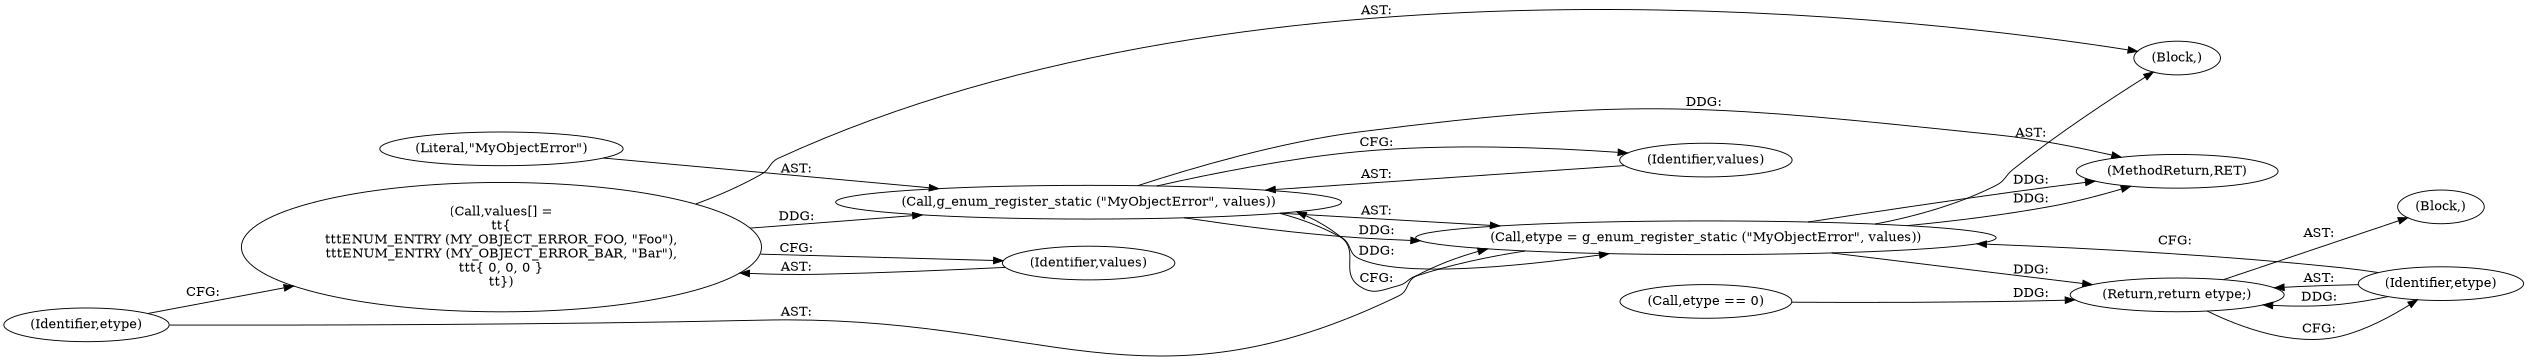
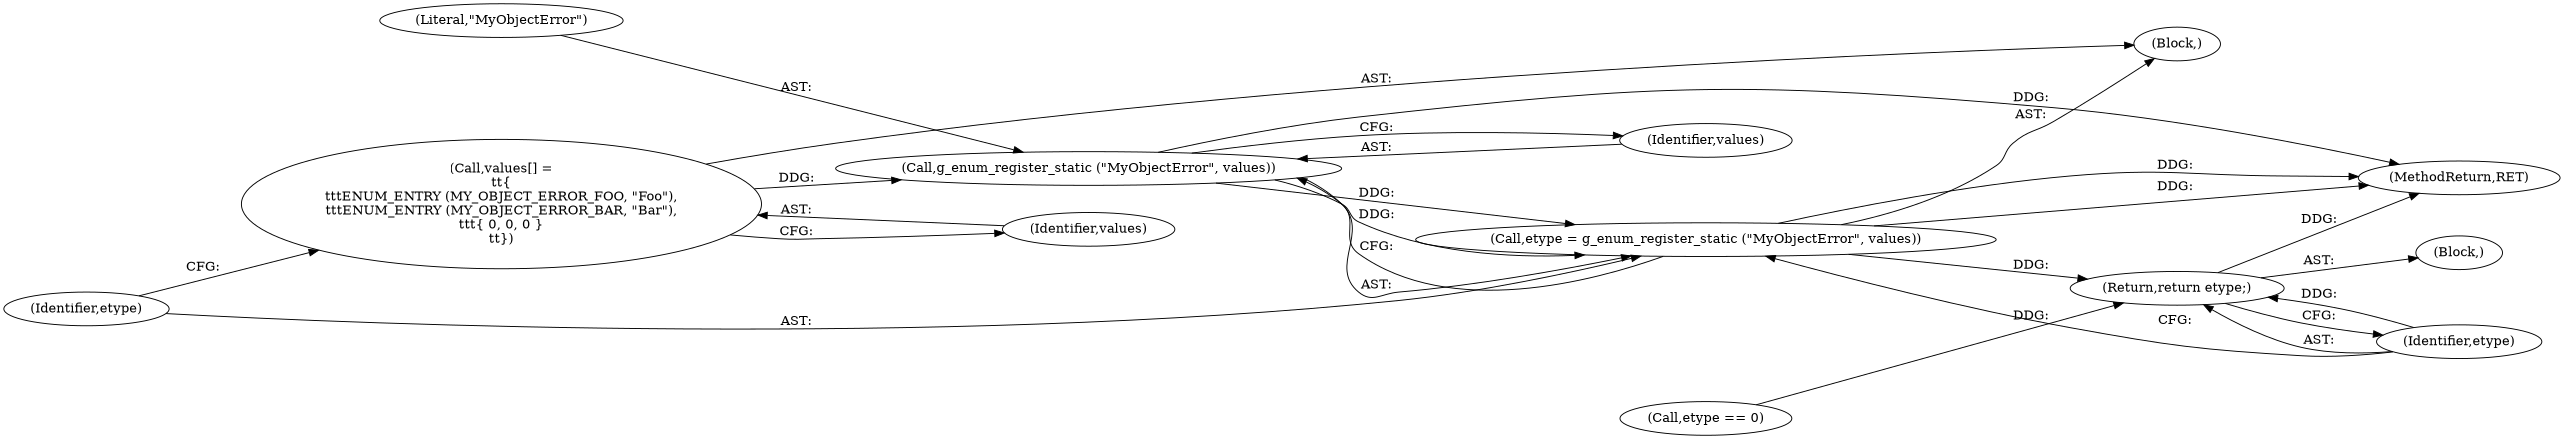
  digraph {
    rankdir=LR
    n1 [label="(Call,values[] =\n\t\t{\n\t\t\tENUM_ENTRY (MY_OBJECT_ERROR_FOO, \"Foo\"),\n\t\t\tENUM_ENTRY (MY_OBJECT_ERROR_BAR, \"Bar\"),\n\t\t\t{ 0, 0, 0 }\n\t\t})"]
    n2 [label="(Call,g_enum_register_static (\"MyObjectError\", values))"]
    n3 [label="(Block,)"]
    n4 [label="(Identifier,values)"]
    n5 [label="(Call,etype = g_enum_register_static (\"MyObjectError\", values))"]
    n6 [label="(Identifier,values)"]
    n7 [label="(MethodReturn,RET)"]
    n8 [label="(Return,return etype;)"]
    n9 [label="(Block,)"]
    n10 [label="(Identifier,etype)"]
    n11 [label="(Literal,\"MyObjectError\")"]
    n12 [label="(Call,etype == 0)"]
    n13 [label="(Identifier,etype)"]
    n1 -> n2 [label="DDG: "]
    n1 -> n3 [label="AST: "]
    n1 -> n4 [label="CFG: "]
    n2 -> n5 [label="AST: "]
    n2 -> n5 [label="DDG: "]
    n2 -> n5 [label="DDG: "]
    n2 -> n6 [label="CFG: "]
    n2 -> n7 [label="DDG: "]
    n4 -> n1 [label="AST: "]
    n5 -> n2 [label="CFG: "]
    n5 -> n3 [label="AST: "]
    n5 -> n7 [label="DDG: "]
    n5 -> n7 [label="DDG: "]
    n5 -> n8 [label="DDG: "]
    n6 -> n2 [label="AST: "]
+   n8 -> n7 [label="DDG: "]
    n8 -> n9 [label="AST: "]
    n8 -> n10 [label="CFG: "]
    n10 -> n5 [label="CFG: "]
    n10 -> n8 [label="AST: "]
    n10 -> n8 [label="DDG: "]
    n11 -> n2 [label="AST: "]
    n12 -> n8 [label="DDG: "]
    n13 -> n1 [label="CFG: "]
    n13 -> n5 [label="AST: "]
  }
